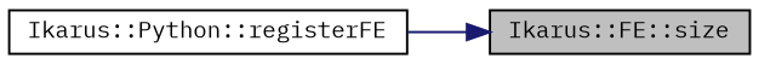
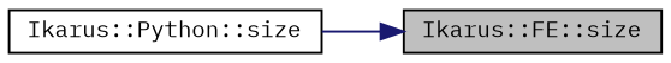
  digraph {
    rankdir=RL
    fontname="IBM Plex Mono"
    node [color=black fontname="IBM Plex Mono" fontsize=10 shape=record style=filled]
    n1 [fillcolor=grey75 fontcolor=black height=0.2 label="Ikarus::FE::size" width=0.4]
-   n2 [fillcolor=white height=0.2 label="Ikarus::Python::registerFE" width=0.4]
+   n2 [fillcolor=white height=0.2 label="Ikarus::Python::size" width=0.4]
    n1 -> n2 [color=midnightblue dir=back fontname="IBM Plex Mono" fontsize=10 labelfontname=Helvetica labelfontsize=10 style=solid]
  }
